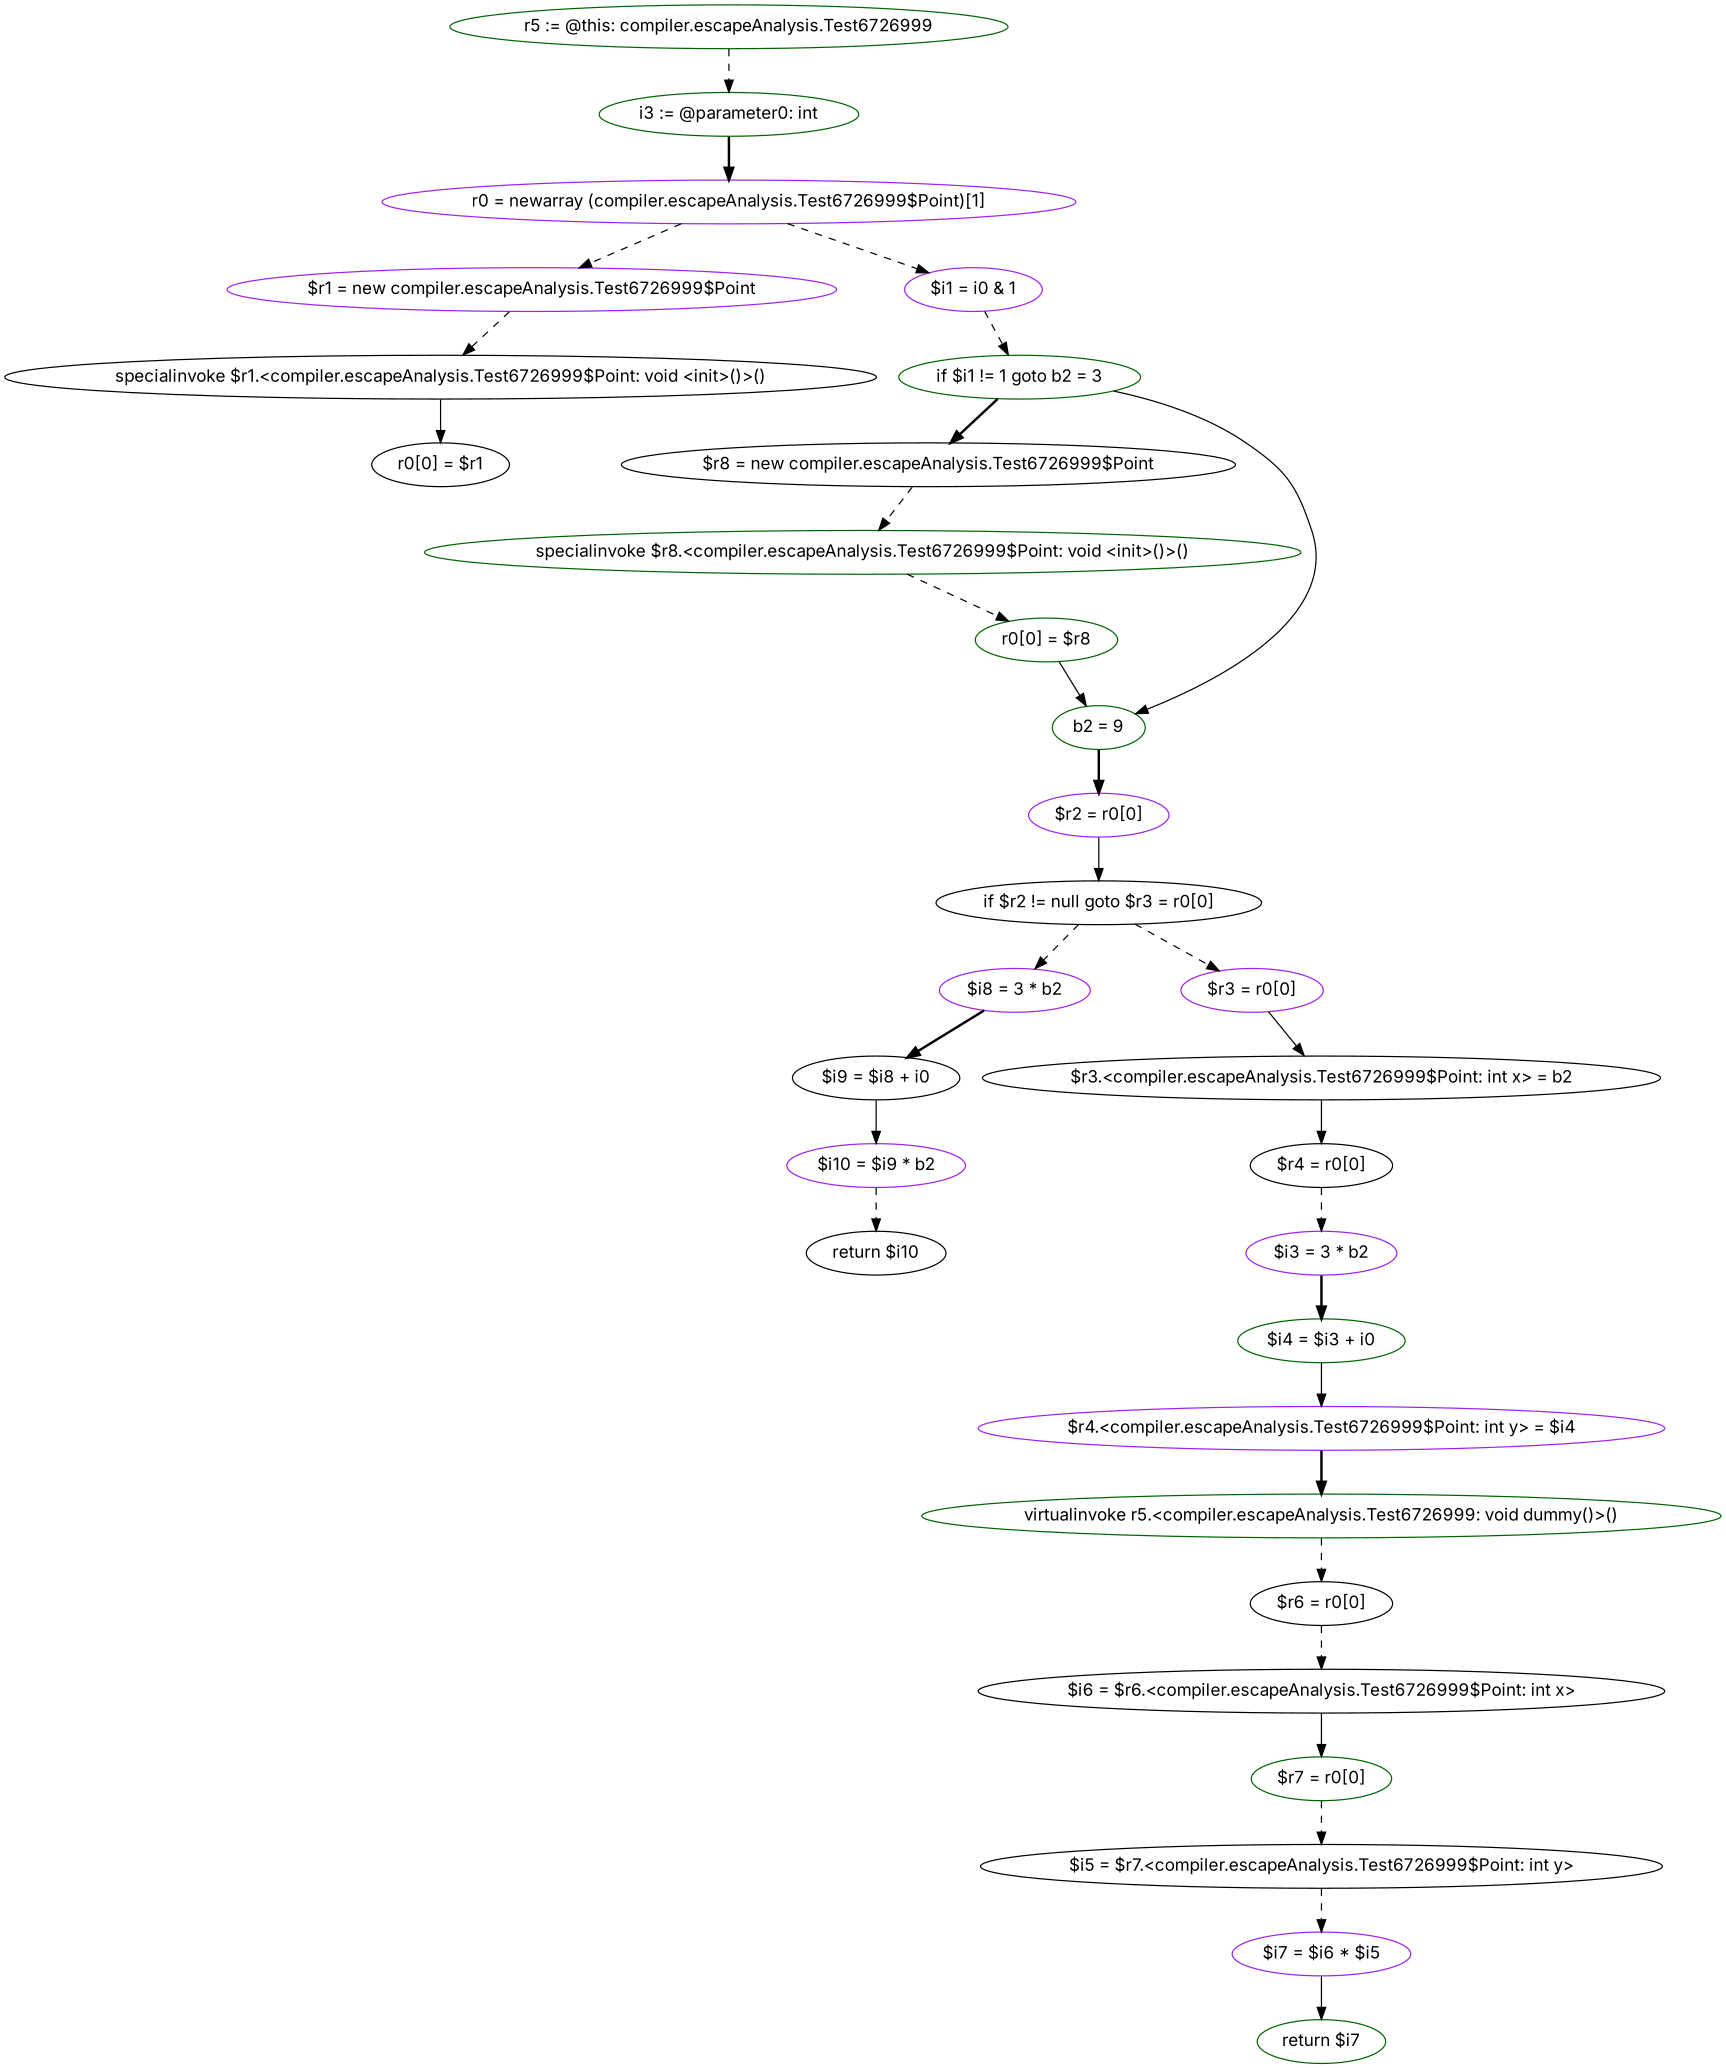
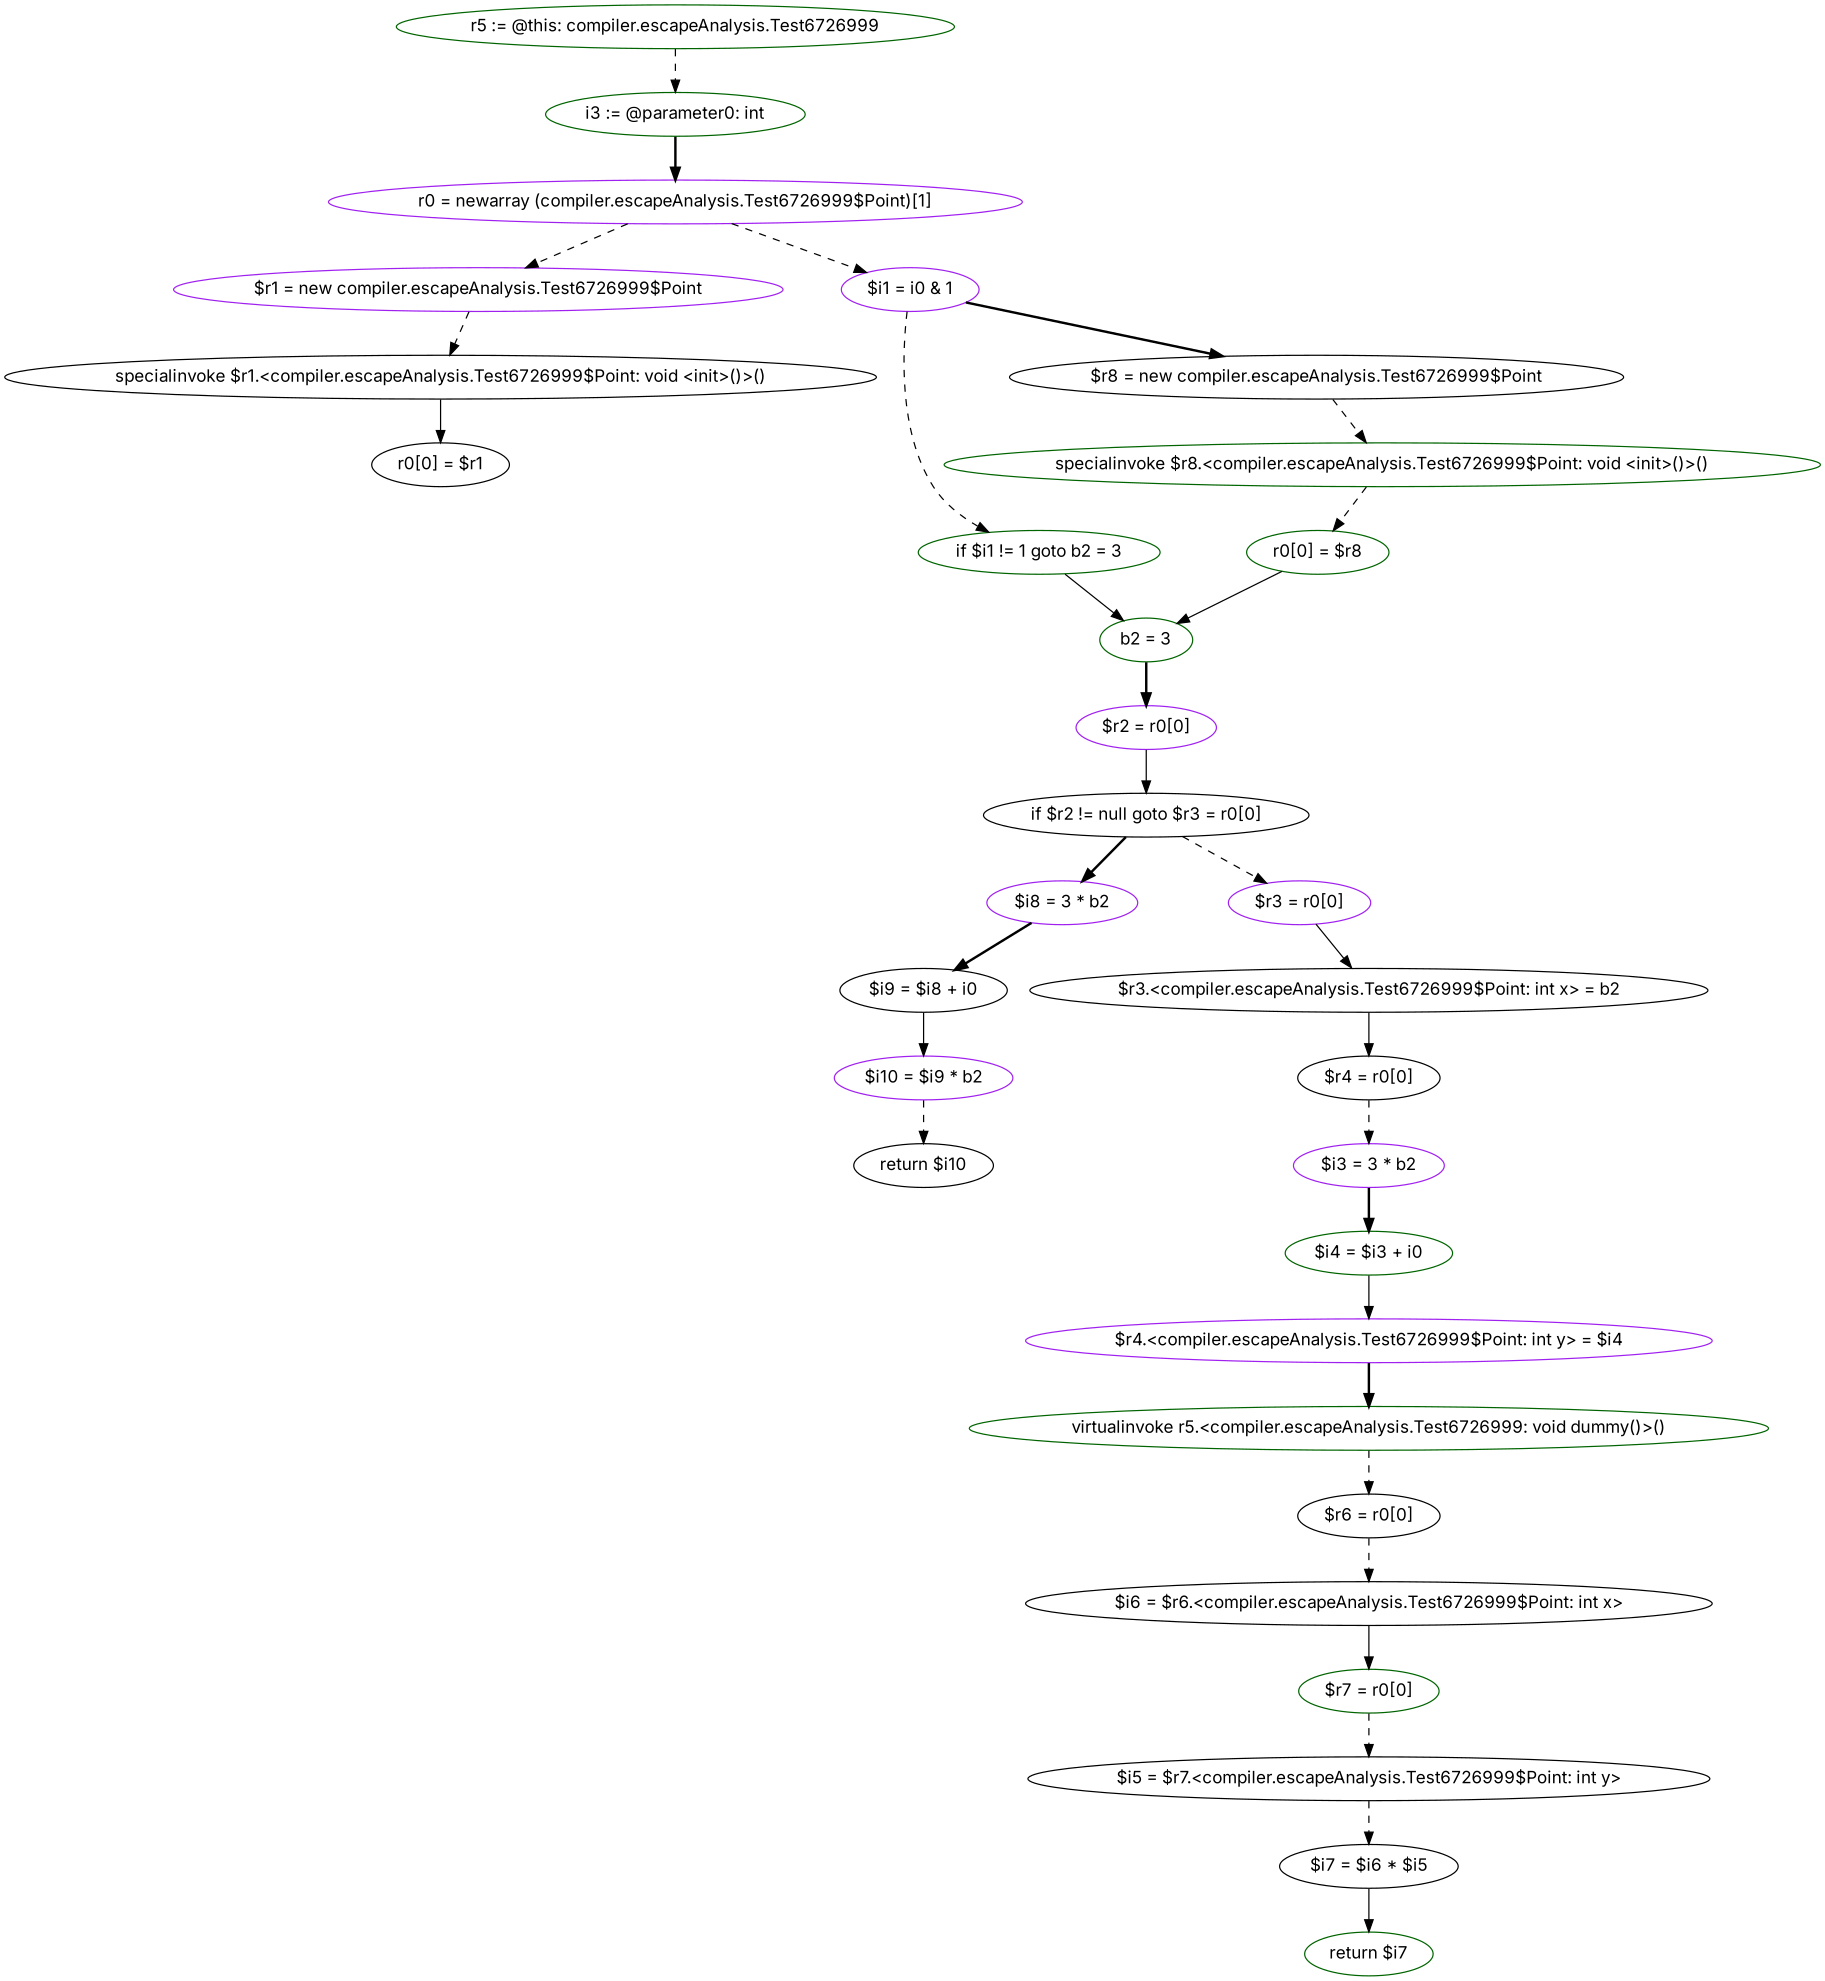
  digraph {
    fontname=Inter
    node [color=black fontname=Inter]
    edge [fontname=Inter style=dashed]
    "r5 := @this: compiler.escapeAnalysis.Test6726999" [color=darkgreen]
    n2 [color=darkgreen label="i3 := @parameter0: int"]
    "r0 = newarray (compiler.escapeAnalysis.Test6726999$Point)[1]" [color=purple]
    "$r1 = new compiler.escapeAnalysis.Test6726999$Point" [color=purple]
    "$i1 = i0 & 1" [color=purple]
    "specialinvoke $r1.<compiler.escapeAnalysis.Test6726999$Point: void <init>()>()"
    "r0[0] = $r1"
    "if $i1 != 1 goto b2 = 3" [color=darkgreen]
    "$r8 = new compiler.escapeAnalysis.Test6726999$Point"
-   "b2 = 3" [color=darkgreen label="b2 = 9"]
+   "b2 = 3" [color=darkgreen]
    "specialinvoke $r8.<compiler.escapeAnalysis.Test6726999$Point: void <init>()>()" [color=darkgreen]
    "$r2 = r0[0]" [color=purple]
    "r0[0] = $r8" [color=darkgreen]
    "if $r2 != null goto $r3 = r0[0]"
    "$i8 = 3 * b2" [color=purple]
    "$r3 = r0[0]" [color=purple]
    "$i9 = $i8 + i0"
    "$r3.<compiler.escapeAnalysis.Test6726999$Point: int x> = b2"
    "$i10 = $i9 * b2" [color=purple]
    "return $i10"
    "$r4 = r0[0]"
    "$i3 = 3 * b2" [color=purple]
    "$i4 = $i3 + i0" [color=darkgreen]
    "$r4.<compiler.escapeAnalysis.Test6726999$Point: int y> = $i4" [color=purple]
    "virtualinvoke r5.<compiler.escapeAnalysis.Test6726999: void dummy()>()" [color=darkgreen]
    "$r6 = r0[0]"
    "$i6 = $r6.<compiler.escapeAnalysis.Test6726999$Point: int x>"
    "$r7 = r0[0]" [color=darkgreen]
    "$i5 = $r7.<compiler.escapeAnalysis.Test6726999$Point: int y>"
-   "$i7 = $i6 * $i5" [color=purple]
+   "$i7 = $i6 * $i5"
    "return $i7" [color=darkgreen]
    "r5 := @this: compiler.escapeAnalysis.Test6726999" -> n2
    n2 -> "r0 = newarray (compiler.escapeAnalysis.Test6726999$Point)[1]" [style=bold]
    "r0 = newarray (compiler.escapeAnalysis.Test6726999$Point)[1]" -> "$r1 = new compiler.escapeAnalysis.Test6726999$Point"
    "r0 = newarray (compiler.escapeAnalysis.Test6726999$Point)[1]" -> "$i1 = i0 & 1"
    "$r1 = new compiler.escapeAnalysis.Test6726999$Point" -> "specialinvoke $r1.<compiler.escapeAnalysis.Test6726999$Point: void <init>()>()"
    "$i1 = i0 & 1" -> "if $i1 != 1 goto b2 = 3"
    "specialinvoke $r1.<compiler.escapeAnalysis.Test6726999$Point: void <init>()>()" -> "r0[0] = $r1" [style=solid]
-   "if $i1 != 1 goto b2 = 3" -> "$r8 = new compiler.escapeAnalysis.Test6726999$Point" [style=bold]
+   "$i1 = i0 & 1" -> "$r8 = new compiler.escapeAnalysis.Test6726999$Point" [style=bold]
    "if $i1 != 1 goto b2 = 3" -> "b2 = 3" [style=solid]
    "$r8 = new compiler.escapeAnalysis.Test6726999$Point" -> "specialinvoke $r8.<compiler.escapeAnalysis.Test6726999$Point: void <init>()>()"
    "b2 = 3" -> "$r2 = r0[0]" [style=bold]
    "specialinvoke $r8.<compiler.escapeAnalysis.Test6726999$Point: void <init>()>()" -> "r0[0] = $r8"
    "$r2 = r0[0]" -> "if $r2 != null goto $r3 = r0[0]" [style=solid]
    "r0[0] = $r8" -> "b2 = 3" [style=solid]
-   "if $r2 != null goto $r3 = r0[0]" -> "$i8 = 3 * b2"
+   "if $r2 != null goto $r3 = r0[0]" -> "$i8 = 3 * b2" [style=bold]
    "if $r2 != null goto $r3 = r0[0]" -> "$r3 = r0[0]"
    "$i8 = 3 * b2" -> "$i9 = $i8 + i0" [style=bold]
    "$r3 = r0[0]" -> "$r3.<compiler.escapeAnalysis.Test6726999$Point: int x> = b2" [style=solid]
    "$i9 = $i8 + i0" -> "$i10 = $i9 * b2" [style=solid]
    "$r3.<compiler.escapeAnalysis.Test6726999$Point: int x> = b2" -> "$r4 = r0[0]" [style=solid]
    "$i10 = $i9 * b2" -> "return $i10"
    "$r4 = r0[0]" -> "$i3 = 3 * b2"
    "$i3 = 3 * b2" -> "$i4 = $i3 + i0" [style=bold]
    "$i4 = $i3 + i0" -> "$r4.<compiler.escapeAnalysis.Test6726999$Point: int y> = $i4" [style=solid]
    "$r4.<compiler.escapeAnalysis.Test6726999$Point: int y> = $i4" -> "virtualinvoke r5.<compiler.escapeAnalysis.Test6726999: void dummy()>()" [style=bold]
    "virtualinvoke r5.<compiler.escapeAnalysis.Test6726999: void dummy()>()" -> "$r6 = r0[0]"
    "$r6 = r0[0]" -> "$i6 = $r6.<compiler.escapeAnalysis.Test6726999$Point: int x>"
    "$i6 = $r6.<compiler.escapeAnalysis.Test6726999$Point: int x>" -> "$r7 = r0[0]" [style=solid]
    "$r7 = r0[0]" -> "$i5 = $r7.<compiler.escapeAnalysis.Test6726999$Point: int y>"
    "$i5 = $r7.<compiler.escapeAnalysis.Test6726999$Point: int y>" -> "$i7 = $i6 * $i5"
    "$i7 = $i6 * $i5" -> "return $i7" [style=solid]
  }
